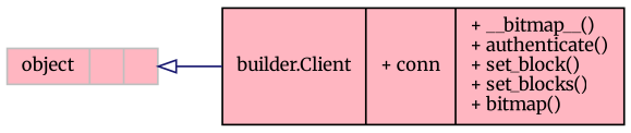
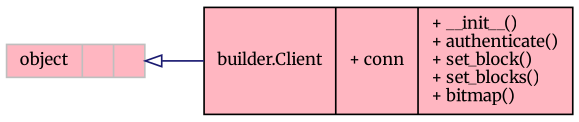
  digraph {
    rankdir=LR
    fontname=Merriweather
    node [fillcolor=lightpink fontname=Merriweather fontsize=10 shape=record style=filled]
-   n1 [color=black fontcolor=black height=0.2 label="{builder.Client\n|+ conn\l|+ __bitmap__()\l+ authenticate()\l+ set_block()\l+ set_blocks()\l+ bitmap()\l}" width=0.4]
+   n1 [color=black fontcolor=black height=0.2 label="{builder.Client\n|+ conn\l|+ __init__()\l+ authenticate()\l+ set_block()\l+ set_blocks()\l+ bitmap()\l}" width=0.4]
    n2 [color=grey75 height=0.2 label="{object\n||}" width=0.4]
    n2 -> n1 [arrowtail=onormal color=midnightblue dir=back fontname=Merriweather fontsize=10 labelfontname=Helvetica labelfontsize=10 style=solid]
  }
